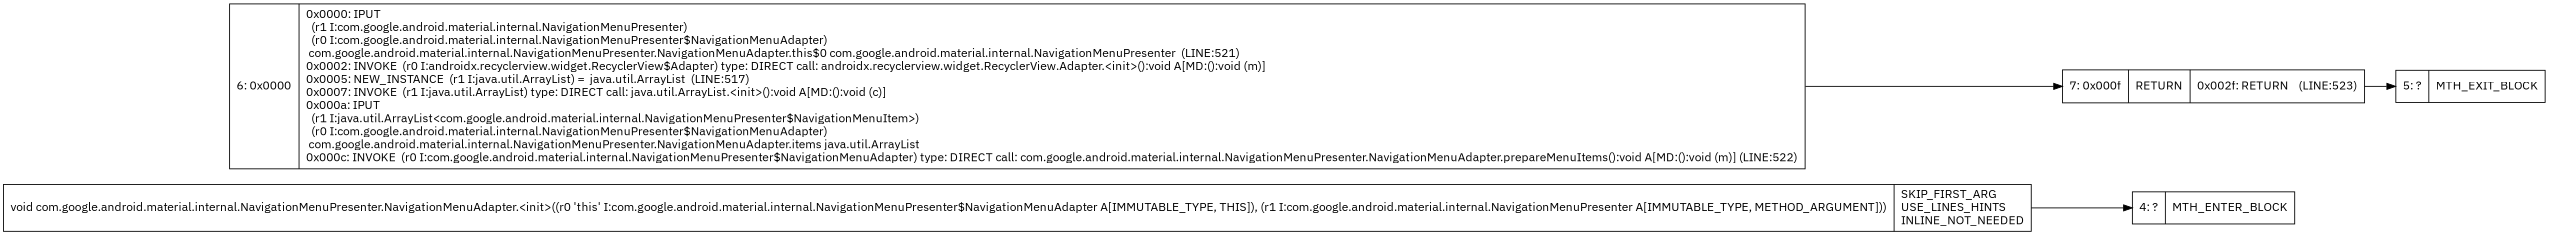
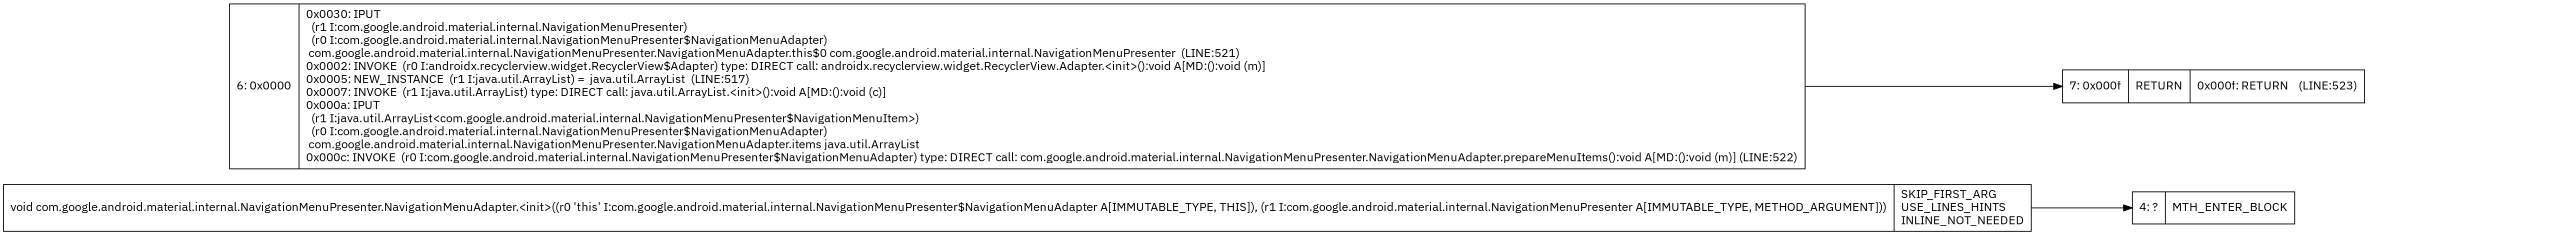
  digraph {
    fontname="IBM Plex Sans"
    rankdir=LR
    node [fontname="IBM Plex Sans" shape=record]
    edge [fontname="IBM Plex Sans"]
    n1 [label="{4\:\ ?|MTH_ENTER_BLOCK\l}"]
-   n2 [label="{6\:\ 0x0000|0x0000: IPUT  \l  (r1 I:com.google.android.material.internal.NavigationMenuPresenter)\l  (r0 I:com.google.android.material.internal.NavigationMenuPresenter$NavigationMenuAdapter)\l com.google.android.material.internal.NavigationMenuPresenter.NavigationMenuAdapter.this$0 com.google.android.material.internal.NavigationMenuPresenter  (LINE:521)\l0x0002: INVOKE  (r0 I:androidx.recyclerview.widget.RecyclerView$Adapter) type: DIRECT call: androidx.recyclerview.widget.RecyclerView.Adapter.\<init\>():void A[MD:():void (m)]\l0x0005: NEW_INSTANCE  (r1 I:java.util.ArrayList) =  java.util.ArrayList  (LINE:517)\l0x0007: INVOKE  (r1 I:java.util.ArrayList) type: DIRECT call: java.util.ArrayList.\<init\>():void A[MD:():void (c)]\l0x000a: IPUT  \l  (r1 I:java.util.ArrayList\<com.google.android.material.internal.NavigationMenuPresenter$NavigationMenuItem\>)\l  (r0 I:com.google.android.material.internal.NavigationMenuPresenter$NavigationMenuAdapter)\l com.google.android.material.internal.NavigationMenuPresenter.NavigationMenuAdapter.items java.util.ArrayList \l0x000c: INVOKE  (r0 I:com.google.android.material.internal.NavigationMenuPresenter$NavigationMenuAdapter) type: DIRECT call: com.google.android.material.internal.NavigationMenuPresenter.NavigationMenuAdapter.prepareMenuItems():void A[MD:():void (m)] (LINE:522)\l}"]
-   n3 [label="{7\:\ 0x000f|RETURN\l|0x002f: RETURN    (LINE:523)\l}"]
-   n4 [label="{5\:\ ?|MTH_EXIT_BLOCK\l}"]
+   n2 [label="{6\:\ 0x0000|0x0030: IPUT  \l  (r1 I:com.google.android.material.internal.NavigationMenuPresenter)\l  (r0 I:com.google.android.material.internal.NavigationMenuPresenter$NavigationMenuAdapter)\l com.google.android.material.internal.NavigationMenuPresenter.NavigationMenuAdapter.this$0 com.google.android.material.internal.NavigationMenuPresenter  (LINE:521)\l0x0002: INVOKE  (r0 I:androidx.recyclerview.widget.RecyclerView$Adapter) type: DIRECT call: androidx.recyclerview.widget.RecyclerView.Adapter.\<init\>():void A[MD:():void (m)]\l0x0005: NEW_INSTANCE  (r1 I:java.util.ArrayList) =  java.util.ArrayList  (LINE:517)\l0x0007: INVOKE  (r1 I:java.util.ArrayList) type: DIRECT call: java.util.ArrayList.\<init\>():void A[MD:():void (c)]\l0x000a: IPUT  \l  (r1 I:java.util.ArrayList\<com.google.android.material.internal.NavigationMenuPresenter$NavigationMenuItem\>)\l  (r0 I:com.google.android.material.internal.NavigationMenuPresenter$NavigationMenuAdapter)\l com.google.android.material.internal.NavigationMenuPresenter.NavigationMenuAdapter.items java.util.ArrayList \l0x000c: INVOKE  (r0 I:com.google.android.material.internal.NavigationMenuPresenter$NavigationMenuAdapter) type: DIRECT call: com.google.android.material.internal.NavigationMenuPresenter.NavigationMenuAdapter.prepareMenuItems():void A[MD:():void (m)] (LINE:522)\l}"]
+   n3 [label="{7\:\ 0x000f|RETURN\l|0x000f: RETURN    (LINE:523)\l}"]
    n5 [label="{void com.google.android.material.internal.NavigationMenuPresenter.NavigationMenuAdapter.\<init\>((r0 'this' I:com.google.android.material.internal.NavigationMenuPresenter$NavigationMenuAdapter A[IMMUTABLE_TYPE, THIS]), (r1 I:com.google.android.material.internal.NavigationMenuPresenter A[IMMUTABLE_TYPE, METHOD_ARGUMENT]))  | SKIP_FIRST_ARG\lUSE_LINES_HINTS\lINLINE_NOT_NEEDED\l}"]
    n2 -> n3
-   n3 -> n4
    n5 -> n1
  }
